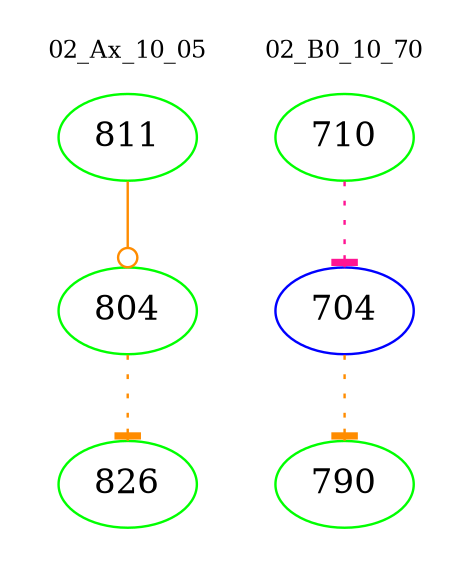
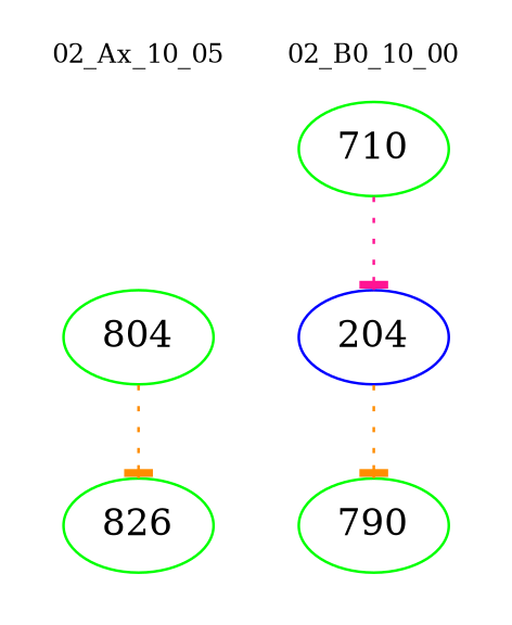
  digraph {
    node [color=green]
    edge [arrowhead=tee color=darkorange style=dotted]
-   n1 [label=811]
    n2 [label=804]
    n3 [label=826]
    n4 [label=710]
-   n5 [color=blue label=704]
+   n5 [color=blue label=204]
    n6 [label=790]
    subgraph cluster_1 {
      color=white
      fontsize=10
      label="02_Ax_10_05"
-     n1
      n2
      n3
    }
    subgraph cluster_2 {
      color=white
      fontsize=10
-     label="02_B0_10_70"
+     label="02_B0_10_00"
      n4
      n5
      n6
    }
-   n1 -> n2 [arrowhead=odot style=solid]
    n2 -> n3
    n4 -> n5 [color=deeppink]
    n5 -> n6
  }
